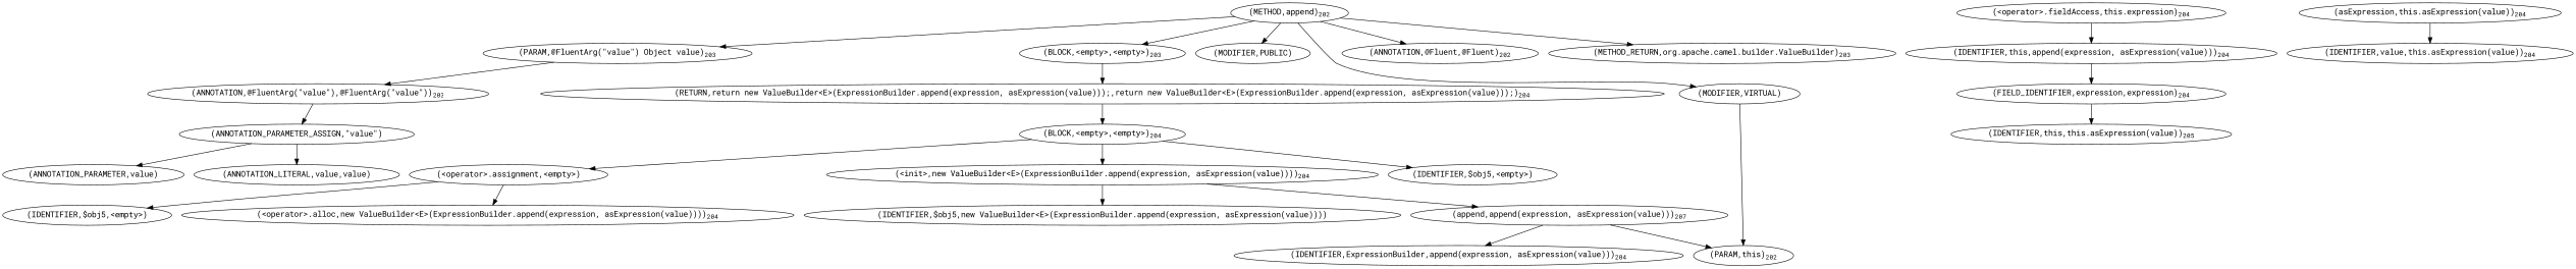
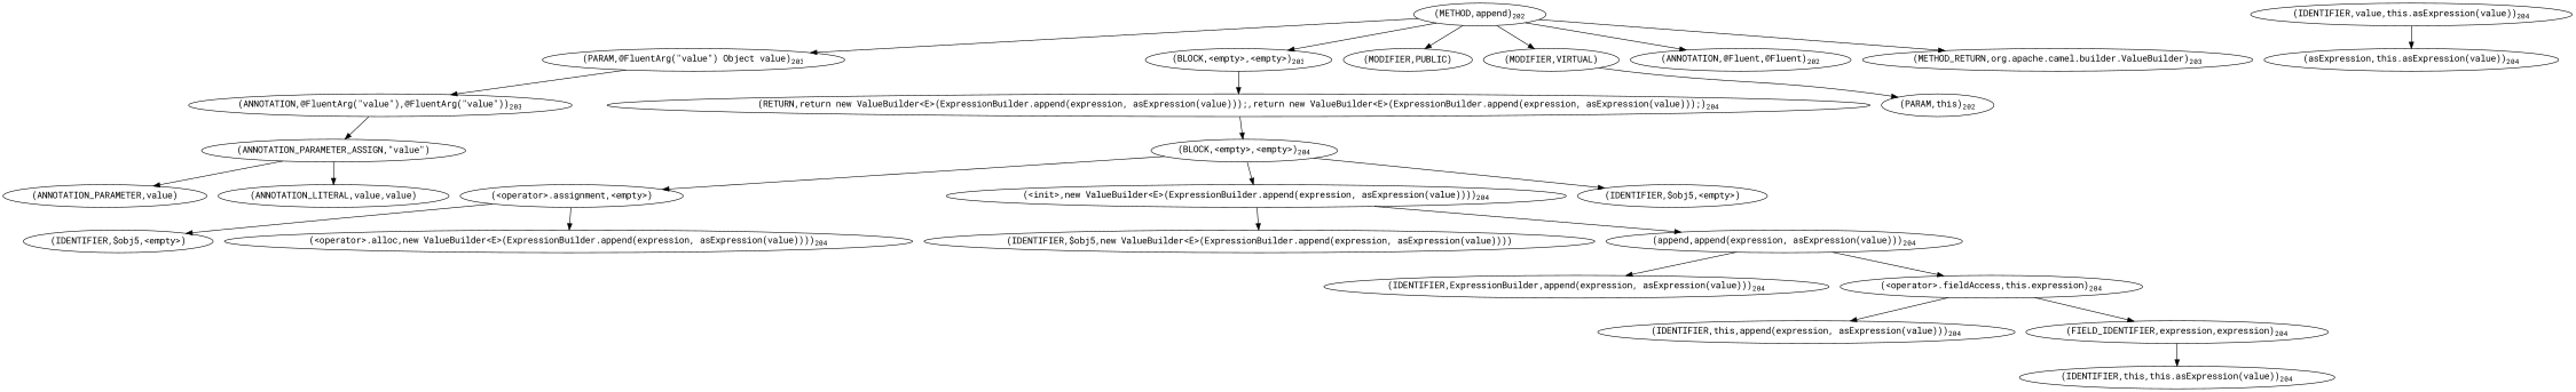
  digraph {
    fontname="Roboto Mono"
    node [fontname="Roboto Mono"]
    edge [fontname="Roboto Mono"]
    n1 [label=<(METHOD,append)<SUB>202</SUB>>]
    n2 [label=<(PARAM,@FluentArg(&quot;value&quot;) Object value)<SUB>203</SUB>>]
    n3 [label=<(BLOCK,&lt;empty&gt;,&lt;empty&gt;)<SUB>203</SUB>>]
    n4 [label=<(MODIFIER,PUBLIC)>]
    n5 [label=<(MODIFIER,VIRTUAL)>]
    n6 [label=<(ANNOTATION,@Fluent,@Fluent)<SUB>202</SUB>>]
    n7 [label=<(METHOD_RETURN,org.apache.camel.builder.ValueBuilder)<SUB>203</SUB>>]
    n8 [label=<(PARAM,this)<SUB>202</SUB>>]
    n9 [label=<(ANNOTATION,@FluentArg(&quot;value&quot;),@FluentArg(&quot;value&quot;))<SUB>203</SUB>>]
    n10 [label=<(RETURN,return new ValueBuilder&lt;E&gt;(ExpressionBuilder.append(expression, asExpression(value)));,return new ValueBuilder&lt;E&gt;(ExpressionBuilder.append(expression, asExpression(value)));)<SUB>204</SUB>>]
    n11 [label=<(ANNOTATION_PARAMETER_ASSIGN,&quot;value&quot;)>]
    n12 [label=<(ANNOTATION_PARAMETER,value)>]
    n13 [label=<(ANNOTATION_LITERAL,value,value)>]
    n14 [label=<(BLOCK,&lt;empty&gt;,&lt;empty&gt;)<SUB>204</SUB>>]
    n15 [label=<(&lt;operator&gt;.assignment,&lt;empty&gt;)>]
    n16 [label=<(&lt;init&gt;,new ValueBuilder&lt;E&gt;(ExpressionBuilder.append(expression, asExpression(value))))<SUB>204</SUB>>]
    n17 [label=<(IDENTIFIER,$obj5,&lt;empty&gt;)>]
    n18 [label=<(IDENTIFIER,$obj5,&lt;empty&gt;)>]
    n19 [label=<(&lt;operator&gt;.alloc,new ValueBuilder&lt;E&gt;(ExpressionBuilder.append(expression, asExpression(value))))<SUB>204</SUB>>]
    n20 [label=<(IDENTIFIER,$obj5,new ValueBuilder&lt;E&gt;(ExpressionBuilder.append(expression, asExpression(value))))>]
-   n21 [label=<(append,append(expression, asExpression(value)))<SUB>207</SUB>>]
+   n21 [label=<(append,append(expression, asExpression(value)))<SUB>204</SUB>>]
    n22 [label=<(IDENTIFIER,ExpressionBuilder,append(expression, asExpression(value)))<SUB>204</SUB>>]
    n23 [label=<(&lt;operator&gt;.fieldAccess,this.expression)<SUB>204</SUB>>]
    n24 [label=<(IDENTIFIER,this,append(expression, asExpression(value)))<SUB>204</SUB>>]
    n25 [label=<(FIELD_IDENTIFIER,expression,expression)<SUB>204</SUB>>]
    n26 [label=<(asExpression,this.asExpression(value))<SUB>204</SUB>>]
    n27 [label=<(IDENTIFIER,value,this.asExpression(value))<SUB>204</SUB>>]
-   n28 [label=<(IDENTIFIER,this,this.asExpression(value))<SUB>205</SUB>>]
+   n28 [label=<(IDENTIFIER,this,this.asExpression(value))<SUB>204</SUB>>]
    n1 -> n2
    n1 -> n3
    n1 -> n4
    n1 -> n5
    n1 -> n6
    n1 -> n7
    n2 -> n9
    n3 -> n10
    n5 -> n8
    n9 -> n11
    n10 -> n14
    n11 -> n12
    n11 -> n13
    n14 -> n15
    n14 -> n16
    n14 -> n17
    n15 -> n18
    n15 -> n19
    n16 -> n20
    n16 -> n21
    n21 -> n22
-   n21 -> n8
+   n21 -> n23
    n23 -> n24
-   n24 -> n25
+   n23 -> n25
    n25 -> n28
-   n26 -> n27
+   n27 -> n26
  }
